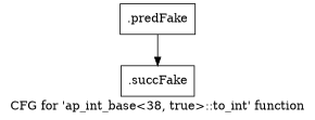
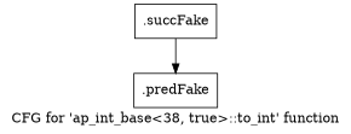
  digraph {
    label="CFG for 'ap_int_base\<38, true\>::to_int' function"
    node [shape=record]
    n1 [label="{.predFake}"]
    n2 [filename="/mnt/xilinx/Vitis_HLS/2021.2/include/ap_int_base.h" label="{.succFake}" linenumber=598]
-   n1 -> n2 [execusionnum=5 filename="/mnt/xilinx/Vitis_HLS/2021.2/include/ap_int_base.h"]
+   n2 -> n1 [execusionnum=5 filename="/mnt/xilinx/Vitis_HLS/2021.2/include/ap_int_base.h"]
  }
